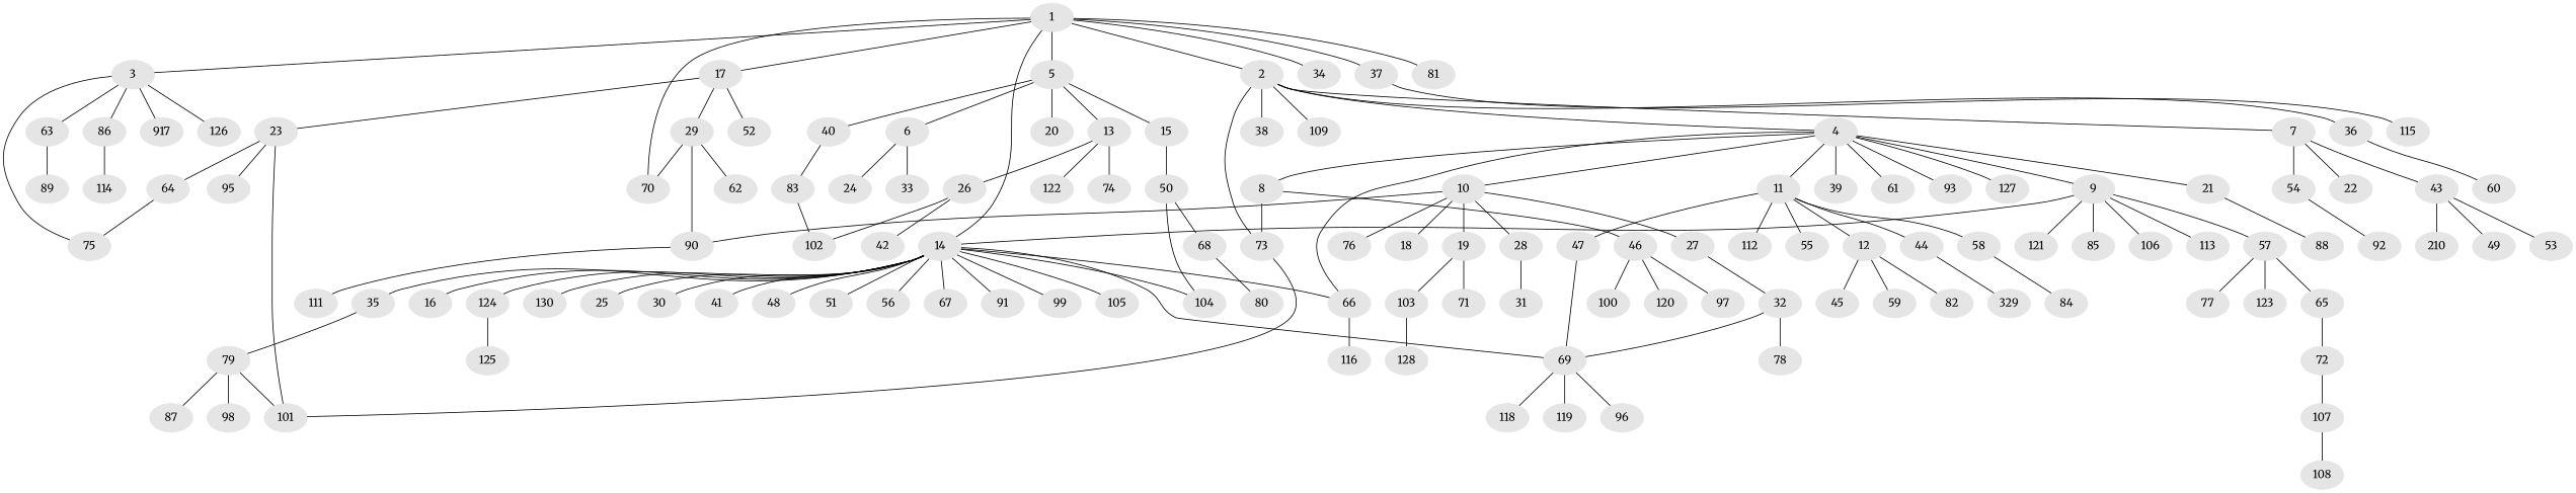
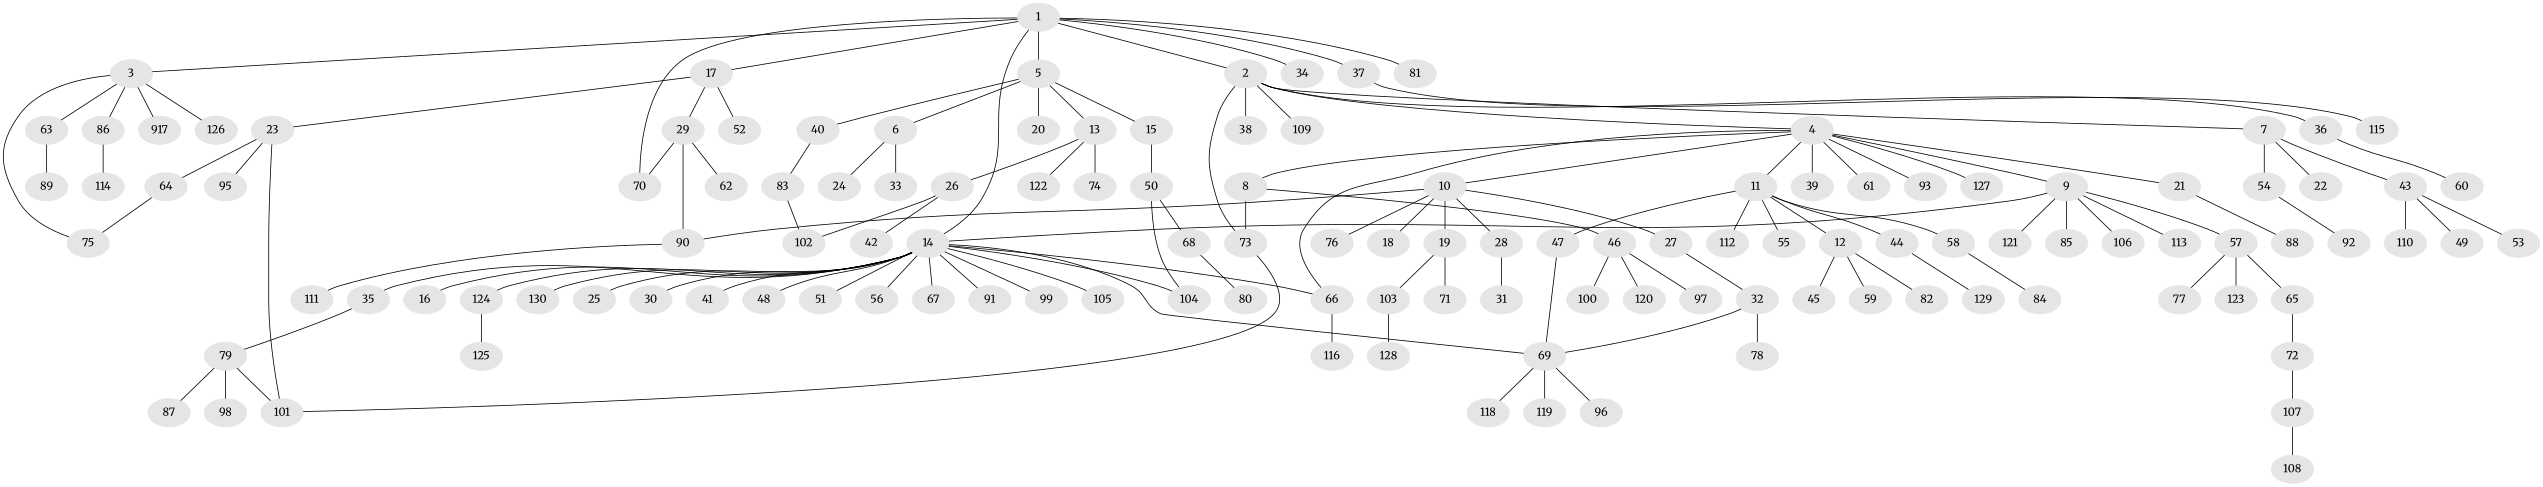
  graph {
    fontname=Merriweather
    node [color=gray90 fontname=Merriweather style=filled]
    edge [fontname=Merriweather]
    1
    2
    3
    5
    14
    17
    34
    37
    70
    81
    4
    7
    36
    38
    73
    109
    63
    75
    86
    n20 [label=917]
    126
    6
    13
    15
    20
    40
    66
    16
    25
    30
    35
    41
    48
    51
    56
    67
    69
    91
    99
    104
    105
    124
    130
    23
    29
    52
    115
    8
    9
    10
    11
    21
    39
    61
    93
    127
    22
    43
    54
    60
    101
    89
    114
    46
    57
    85
    106
    113
    121
    18
    19
    27
    28
    76
    90
    12
    44
    47
    55
    58
    112
    88
    116
    24
    33
    26
    74
    122
    50
    83
    49
    53
-   110 [label=210]
+   110
    92
    97
    100
    120
    65
    77
    123
    71
    103
    32
    31
    111
    45
    59
    82
-   129 [label=329]
+   129
    84
    42
    102
    79
    96
    118
    119
    125
    68
    64
    95
    62
    128
    78
    87
    98
    80
    72
    107
    108
    1 -- 2
    1 -- 3
    1 -- 5
    1 -- 14
    1 -- 17
    1 -- 34
    1 -- 37
    1 -- 70
    1 -- 81
    2 -- 4
    2 -- 7
    2 -- 36
    2 -- 38
    2 -- 73
    2 -- 109
    3 -- 63
    3 -- 75
    3 -- 86
    3 -- n20
    3 -- 126
    5 -- 6
    5 -- 13
    5 -- 15
    5 -- 20
    5 -- 40
    14 -- 66
    14 -- 16
    14 -- 25
    14 -- 30
    14 -- 35
    14 -- 41
    14 -- 48
    14 -- 51
    14 -- 56
    14 -- 67
    14 -- 69
    14 -- 91
    14 -- 99
    14 -- 104
    14 -- 105
    14 -- 124
    14 -- 130
    17 -- 23
    17 -- 29
    17 -- 52
    37 -- 115
    4 -- 66
    4 -- 8
    4 -- 9
    4 -- 10
    4 -- 11
    4 -- 21
    4 -- 39
    4 -- 61
    4 -- 93
    4 -- 127
    7 -- 22
    7 -- 43
    7 -- 54
    36 -- 60
    73 -- 101
    63 -- 89
    86 -- 114
    6 -- 24
    6 -- 33
    13 -- 26
    13 -- 74
    13 -- 122
    15 -- 50
    40 -- 83
    66 -- 116
    35 -- 79
    69 -- 96
    69 -- 118
    69 -- 119
    124 -- 125
    23 -- 101
    23 -- 64
    23 -- 95
    29 -- 70
    29 -- 90
    29 -- 62
    8 -- 73
    8 -- 46
    9 -- 14
    9 -- 57
    9 -- 85
    9 -- 106
    9 -- 113
    9 -- 121
    10 -- 18
    10 -- 19
    10 -- 27
    10 -- 28
    10 -- 76
    10 -- 90
    11 -- 12
    11 -- 44
    11 -- 47
    11 -- 55
    11 -- 58
    11 -- 112
    21 -- 88
    43 -- 49
    43 -- 53
    43 -- 110
    54 -- 92
    46 -- 97
    46 -- 100
    46 -- 120
    57 -- 65
    57 -- 77
    57 -- 123
    19 -- 71
    19 -- 103
    27 -- 32
    28 -- 31
    90 -- 111
    12 -- 45
    12 -- 59
    12 -- 82
    44 -- 129
    47 -- 69
    58 -- 84
    26 -- 42
    26 -- 102
    50 -- 104
    50 -- 68
    83 -- 102
    65 -- 72
    103 -- 128
    32 -- 69
    32 -- 78
    79 -- 101
    79 -- 87
    79 -- 98
    68 -- 80
    64 -- 75
    72 -- 107
    107 -- 108
  }
